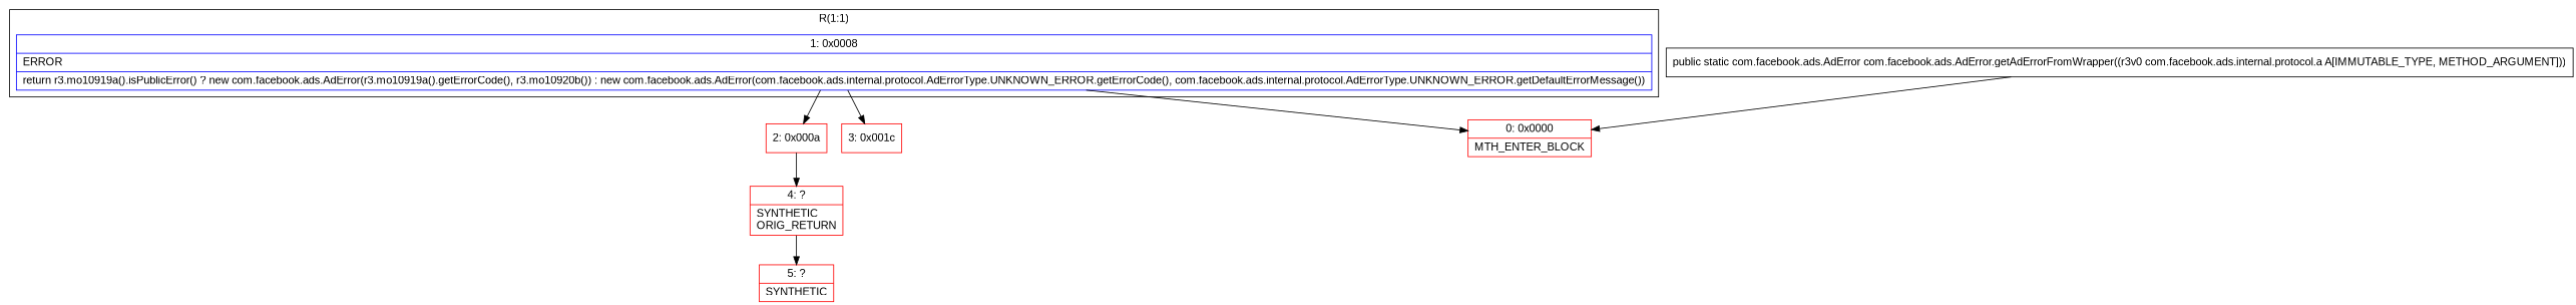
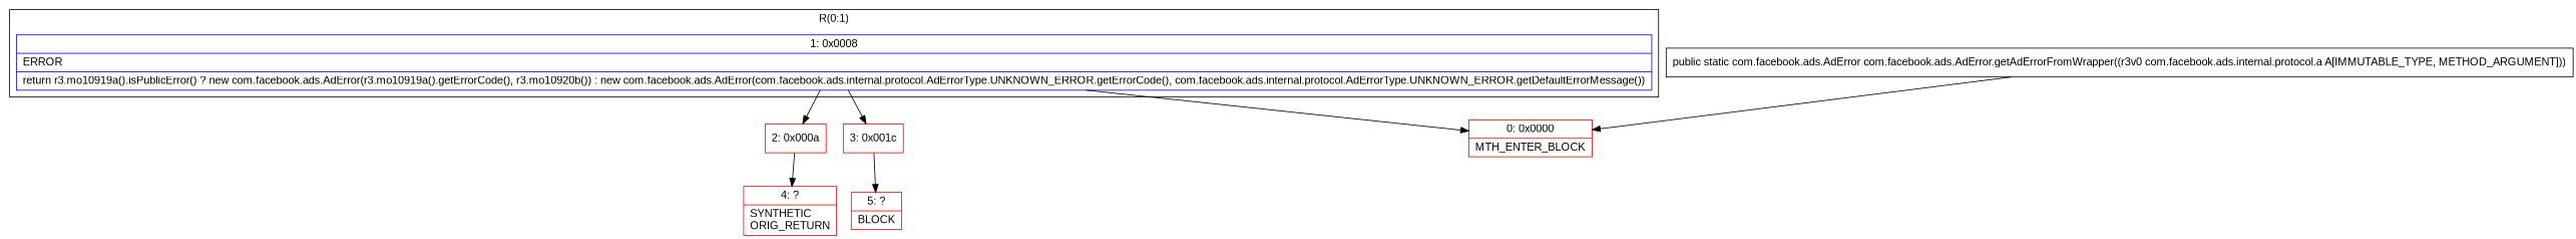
  digraph {
    fontname="Liberation Sans"
    node [color=red fontname="Liberation Sans" shape=record]
    edge [fontname="Liberation Sans"]
    n1 [color=blue label="{1\:\ 0x0008|ERROR\l|return r3.mo10919a().isPublicError() ? new com.facebook.ads.AdError(r3.mo10919a().getErrorCode(), r3.mo10920b()) : new com.facebook.ads.AdError(com.facebook.ads.internal.protocol.AdErrorType.UNKNOWN_ERROR.getErrorCode(), com.facebook.ads.internal.protocol.AdErrorType.UNKNOWN_ERROR.getDefaultErrorMessage())\l}"]
    n2 [label="{2\:\ 0x000a}"]
    n3 [label="{3\:\ 0x001c}"]
    n4 [label="{0\:\ 0x0000|MTH_ENTER_BLOCK\l}"]
    n5 [label="{4\:\ ?|SYNTHETIC\lORIG_RETURN\l}"]
-   n6 [label="{5\:\ ?|SYNTHETIC\l}"]
+   n6 [label="{5\:\ ?|BLOCK\l}"]
    n7 [label="{public static com.facebook.ads.AdError com.facebook.ads.AdError.getAdErrorFromWrapper((r3v0 com.facebook.ads.internal.protocol.a A[IMMUTABLE_TYPE, METHOD_ARGUMENT])) }" color=""]
    subgraph cluster_1 {
-     label="R(1:1)"
+     label="R(0:1)"
      n1
    }
    n1 -> n2
    n1 -> n3
    n1 -> n4
    n2 -> n5
-   n5 -> n6
+   n3 -> n6
    n7 -> n4
  }
